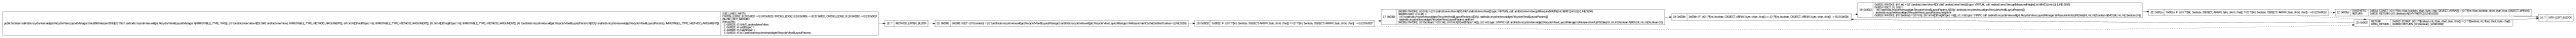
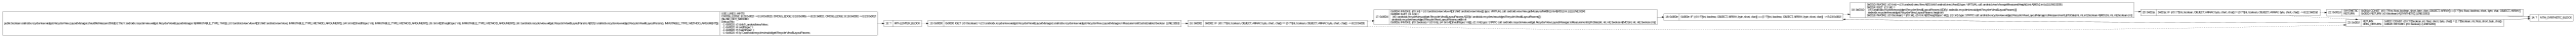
  digraph {
    fontname="Liberation Sans"
    rankdir=LR
    node [fontname="Liberation Sans" shape=record]
    edge [fontname="Liberation Sans"]
-   n1 [label="{13\:\ ?|METHOD_ENTER_BLOCK\l}"]
+   n1 [label="{13\:\ ?|MTH_ENTER_BLOCK\l}"]
    n2 [label="{15\:\ 0x0000|0x0000: IGET  (r0 I:boolean) = (r2 I:androidx.recyclerview.widget.RecyclerView$LayoutManager) androidx.recyclerview.widget.RecyclerView.LayoutManager.mMeasurementCacheEnabled boolean  (LINE:9293)\l}"]
    n3 [label="{16\:\ 0x0002|0x0002: IF  (r0 I:??[int, boolean, OBJECT, ARRAY, byte, short, char]) == (0 ??[int, boolean, OBJECT, ARRAY, byte, short, char])  \-\> B:23:0x001f \l}"]
    n4 [label="{17\:\ 0x0004|0x0004: INVOKE  (r0 I:int) = (r3 I:android.view.View A[D('child' android.view.View)]) type: VIRTUAL call: android.view.View.getMeasuredWidth():int A[MD:():int (c)] (LINE:9294)\l0x0008: IGET  (r1 I:int) = \l  (r6 I:androidx.recyclerview.widget.RecyclerView$LayoutParams A[D('lp' androidx.recyclerview.widget.RecyclerView$LayoutParams)])\l androidx.recyclerview.widget.RecyclerView.LayoutParams.width int \l0x000a: INVOKE  (r0 I:boolean) = (r0 I:int), (r4 I:int A[D('widthSpec' int)]), (r1 I:int) type: STATIC call: androidx.recyclerview.widget.RecyclerView.LayoutManager.isMeasurementUpToDate(int, int, int):boolean A[MD:(int, int, int):boolean (m)]\l}"]
    n5 [label="{23\:\ 0x001f|RETURN\lORIG_RETURN\l|0x001f: CONST  (r0 I:??[boolean, int, float, short, byte, char]) = (1 ??[boolean, int, float, short, byte, char]) \l0x0020: RETURN  (r0 I:boolean)  (LINE:9293)\l}"]
    n6 [label="{18\:\ 0x000e|0x000e: IF  (r0 I:??[int, boolean, OBJECT, ARRAY, byte, short, char]) == (0 ??[int, boolean, OBJECT, ARRAY, byte, short, char])  \-\> B:23:0x001f \l}"]
-   n7 [label="{14\:\ ?|MTH_EXIT_BLOCK\l}"]
+   n7 [label="{14\:\ ?|MTH_SYNTHETIC_BLOCK\l}"]
    n8 [label="{19\:\ 0x0010|0x0010: INVOKE  (r0 I:int) = (r3 I:android.view.View A[D('child' android.view.View)]) type: VIRTUAL call: android.view.View.getMeasuredHeight():int A[MD:():int (c)] (LINE:9295)\l0x0014: IGET  (r1 I:int) = \l  (r6 I:androidx.recyclerview.widget.RecyclerView$LayoutParams A[D('lp' androidx.recyclerview.widget.RecyclerView$LayoutParams)])\l androidx.recyclerview.widget.RecyclerView.LayoutParams.height int \l0x0016: INVOKE  (r0 I:boolean) = (r0 I:int), (r5 I:int A[D('heightSpec' int)]), (r1 I:int) type: STATIC call: androidx.recyclerview.widget.RecyclerView.LayoutManager.isMeasurementUpToDate(int, int, int):boolean A[MD:(int, int, int):boolean (m)]\l}"]
    n9 [label="{20\:\ 0x001a|0x001a: IF  (r0 I:??[int, boolean, OBJECT, ARRAY, byte, short, char]) != (0 ??[int, boolean, OBJECT, ARRAY, byte, short, char])  \-\> B:22:0x001d \l}"]
    n10 [label="{22\:\ 0x001d|SYNTHETIC\lRETURN\l|0x001d: CONST  (r0 I:??[int, float, boolean, short, byte, char, OBJECT, ARRAY]) = (0 ??[int, float, boolean, short, byte, char, OBJECT, ARRAY]) \l0x0020: RETURN  (r0 I:boolean) A[SYNTHETIC] (LINE:9293)\l}"]
    n11 [label="{public boolean androidx.recyclerview.widget.RecyclerView.LayoutManager.shouldReMeasureChild((r2 'this' I:androidx.recyclerview.widget.RecyclerView$LayoutManager A[IMMUTABLE_TYPE, THIS]), (r3 I:android.view.View A[D('child' android.view.View), IMMUTABLE_TYPE, METHOD_ARGUMENT]), (r4 I:int A[D('widthSpec' int), IMMUTABLE_TYPE, METHOD_ARGUMENT]), (r5 I:int A[D('heightSpec' int), IMMUTABLE_TYPE, METHOD_ARGUMENT]), (r6 I:androidx.recyclerview.widget.RecyclerView$LayoutParams A[D('lp' androidx.recyclerview.widget.RecyclerView$LayoutParams), IMMUTABLE_TYPE, METHOD_ARGUMENT]))  | USE_LINES_HINTS\lCROSS_EDGE: B:23:0x001f \-\> B:24:0x0020, CROSS_EDGE: B:18:0x000e \-\> B:23:0x001f, CROSS_EDGE: B:16:0x0002 \-\> B:23:0x001f\lINLINE_NOT_NEEDED\lDebug Info:\l  \-1 \-0x0020: r3 'child' Landroid\/view\/View;\l  \-1 \-0x0020: r4 'widthSpec' I\l  \-1 \-0x0020: r5 'heightSpec' I\l  \-1 \-0x0020: r6 'lp' Landroidx\/recyclerview\/widget\/RecyclerView$LayoutParams;\l}"]
    n1 -> n2 [style=dashed]
    n2 -> n3
    n3 -> n4 [style=dashed]
    n3 -> n5 [style=dashed]
    n4 -> n6
    n5 -> n6
    n5 -> n7
    n6 -> n8 [style=dashed]
    n8 -> n9
    n9 -> n5 [style=dashed]
    n9 -> n10 [style=dashed]
    n10 -> n7
    n11 -> n1
  }
